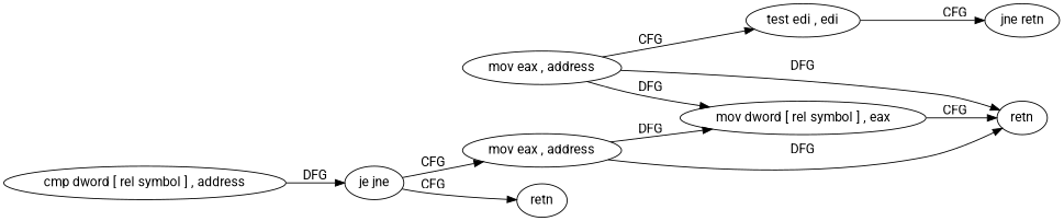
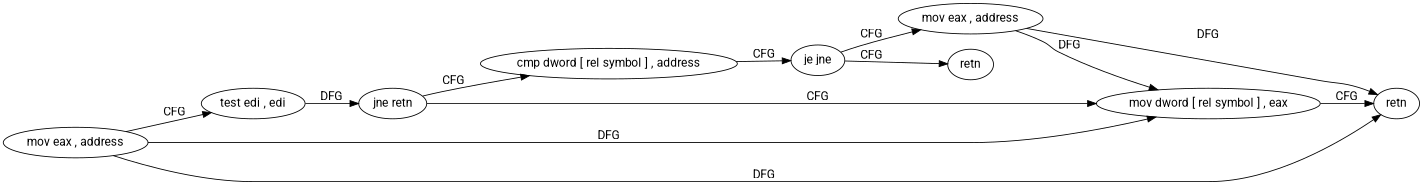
  digraph {
    fontname=Roboto
    rankdir=LR
    node [fontname=Roboto]
    edge [fontname=Roboto]
    n1 [label="mov eax , address"]
    n2 [label="test edi , edi"]
    n3 [label="mov dword [ rel symbol ] , eax"]
    n4 [label=retn]
    n5 [label="jne retn"]
    n6 [label="cmp dword [ rel symbol ] , address"]
    n7 [label="je jne"]
    n8 [label="mov eax , address"]
    n9 [label=retn]
    n1 -> n2 [label=CFG]
    n1 -> n3 [label=DFG]
    n1 -> n4 [label=DFG]
-   n2 -> n5 [label=CFG]
+   n2 -> n5 [label=DFG]
    n3 -> n4 [label=CFG]
-   n6 -> n7 [label=DFG]
+   n5 -> n3 [label=CFG]
+   n5 -> n6 [label=CFG]
+   n6 -> n7 [label=CFG]
    n7 -> n8 [label=CFG]
    n7 -> n9 [label=CFG]
    n8 -> n3 [label=DFG]
    n8 -> n4 [label=DFG]
  }
